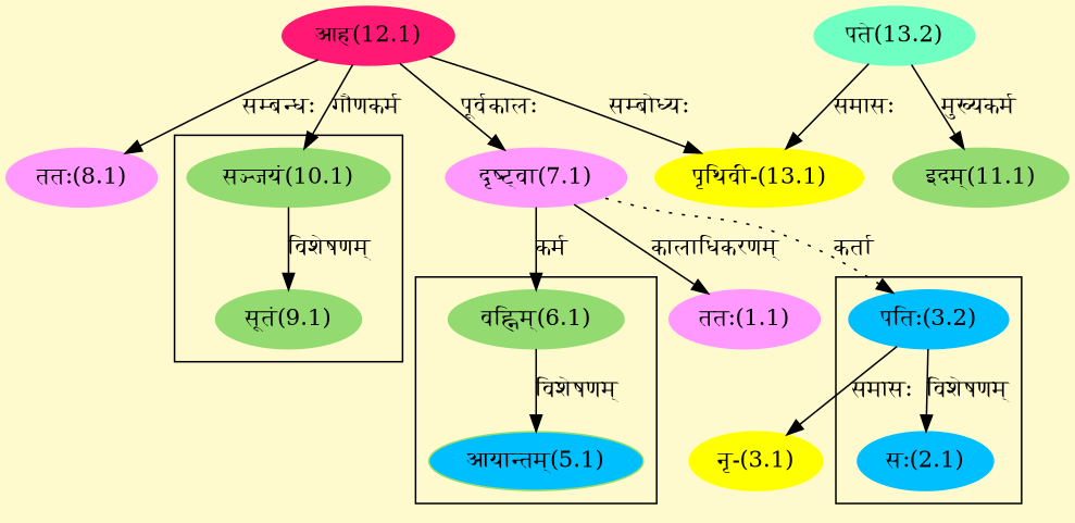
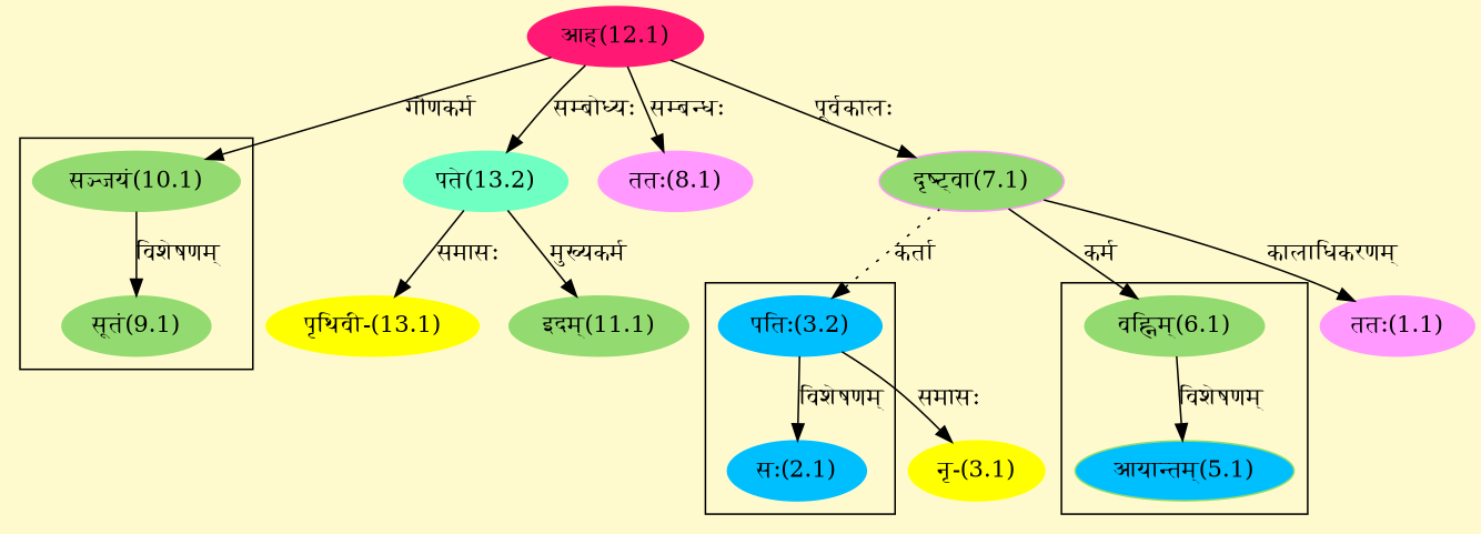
  digraph {
    bgcolor=lemonchiffon1
    compound=true
    rankdir=BT
    node [color="#93DB70" style=filled]
    edge [dir=back]
    n1 [color="#00BFFF" label="सः(2.1)"]
    n2 [color="#00BFFF" label="पतिः(3.2)"]
    n3 [fillcolor="#00BFFF" label="आयान्तम्(5.1)"]
    n4 [label="वह्निम्(6.1)"]
    n5 [label="सूतं(9.1)"]
    n6 [label="सञ्जयं(10.1)"]
-   n7 [color="#FF99FF" label="दृष्ट्वा(7.1)"]
+   n7 [color="#FF99FF" label="दृष्ट्वा(7.1)" fillcolor="#93DB70"]
    n8 [color="#FF1975" label="आह(12.1)"]
    n9 [color="#FF99FF" label="ततः(1.1)"]
    n10 [color="#FFFF00" label="नृ-(3.1)"]
    n11 [color="#FF99FF" label="ततः(8.1)"]
    n12 [label="इदम्(11.1)"]
    n13 [color="#6FFFC3" label="पते(13.2)"]
    n14 [color="#FFFF00" label="पृथिवी-(13.1)"]
    subgraph cluster_1 {
      n1
      n2
    }
    subgraph cluster_2 {
      n3
      n4
    }
    subgraph cluster_3 {
      n5
      n6
    }
    n1 -> n2 [label="विशेषणम्"]
    n2 -> n7 [label="कर्ता" style=dotted]
    n3 -> n4 [label="विशेषणम्"]
    n4 -> n7 [label="कर्म"]
    n5 -> n6 [label="विशेषणम्"]
    n6 -> n8 [label="गौणकर्म"]
    n7 -> n8 [label="पूर्वकालः"]
    n9 -> n7 [label="कालाधिकरणम्"]
    n10 -> n2 [label="समासः"]
    n11 -> n8 [label="सम्बन्धः"]
    n12 -> n13 [label="मुख्यकर्म"]
-   n14 -> n8 [label="सम्बोध्यः"]
+   n13 -> n8 [label="सम्बोध्यः"]
    n14 -> n13 [label="समासः"]
  }
